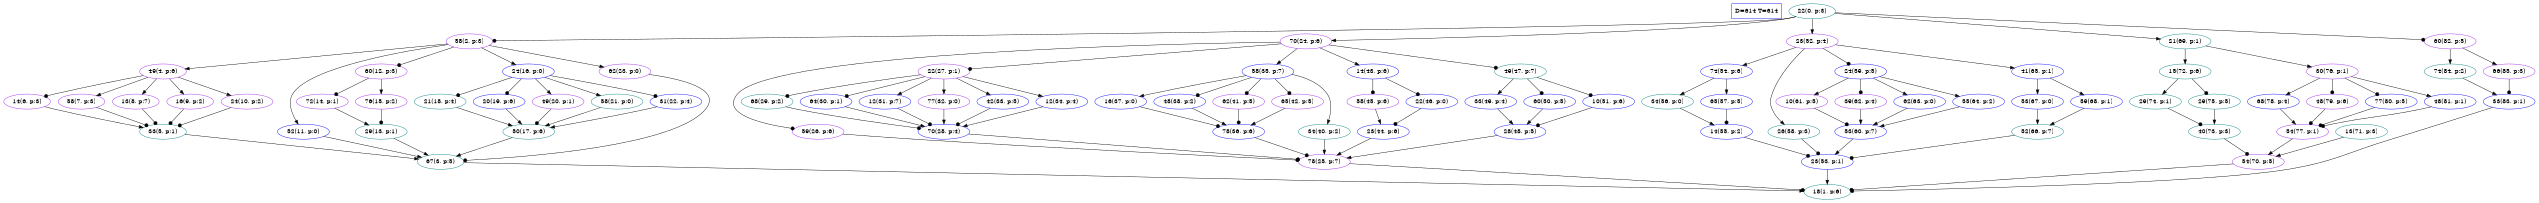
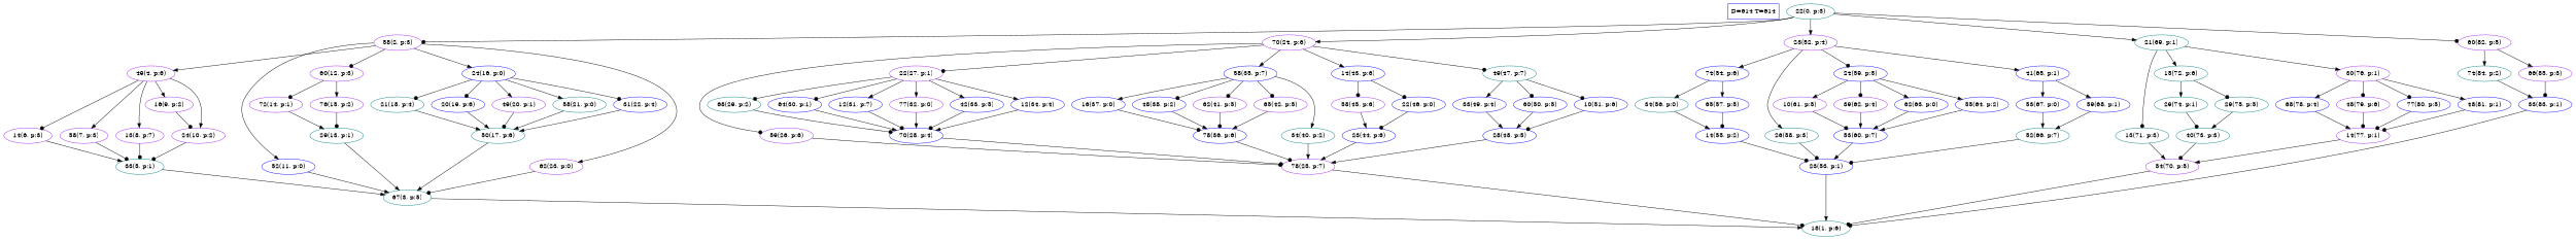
  digraph {
    node [color=blue]
    edge [arrowhead=normal]
    n1 [label="D=614 T=614" shape=box]
    n2 [color=teal label="22(0, p:3)"]
    n3 [color=purple label="58(2, p:3)"]
    n4 [color=purple label="70(24, p:6)"]
    n5 [color=purple label="23(52, p:4)"]
    n6 [color=teal label="21(69, p:1)"]
    n7 [color=purple label="60(82, p:5)"]
    n8 [color=purple label="49(4, p:6)"]
    n9 [label="52(11, p:0)"]
    n10 [color=purple label="60(12, p:3)"]
    n11 [label="24(16, p:0)"]
    n12 [color=purple label="62(23, p:0)"]
    n13 [color=purple label="59(26, p:6)"]
    n14 [color=purple label="22(27, p:1)"]
    n15 [label="58(35, p:7)"]
    n16 [label="14(43, p:6)"]
    n17 [color=teal label="49(47, p:7)"]
    n18 [label="74(54, p:6)"]
    n19 [color=teal label="26(58, p:3)"]
    n20 [label="24(59, p:5)"]
    n21 [label="41(65, p:1)"]
    n22 [color=teal label="13(71, p:3)"]
    n23 [color=teal label="15(72, p:6)"]
    n24 [color=purple label="30(76, p:1)"]
    n25 [color=teal label="74(84, p:2)"]
    n26 [color=purple label="66(85, p:3)"]
    n27 [color=teal label="18(1, p:6)"]
    n28 [color=purple label="14(6, p:3)"]
    n29 [color=purple label="58(7, p:3)"]
    n30 [color=purple label="13(8, p:7)"]
    n31 [color=purple label="16(9, p:2)"]
    n32 [color=purple label="24(10, p:2)"]
    n33 [color=teal label="67(3, p:5)"]
    n34 [color=purple label="72(14, p:1)"]
    n35 [color=purple label="76(15, p:2)"]
    n36 [color=teal label="21(18, p:4)"]
    n37 [label="20(19, p:6)"]
    n38 [color=purple label="49(20, p:1)"]
    n39 [color=teal label="58(21, p:0)"]
    n40 [label="31(22, p:4)"]
    n41 [color=teal label="33(5, p:1)"]
    n42 [color=teal label="29(13, p:1)"]
    n43 [color=teal label="50(17, p:6)"]
    n44 [color=purple label="78(25, p:7)"]
    n45 [color=teal label="68(29, p:2)"]
    n46 [label="64(30, p:1)"]
    n47 [label="12(31, p:7)"]
    n48 [color=purple label="77(32, p:0)"]
    n49 [label="42(33, p:5)"]
    n50 [label="12(34, p:4)"]
    n51 [label="16(37, p:0)"]
    n52 [label="48(38, p:2)"]
    n53 [color=teal label="34(40, p:2)"]
    n54 [color=purple label="62(41, p:5)"]
    n55 [color=purple label="65(42, p:5)"]
    n56 [color=purple label="58(45, p:6)"]
    n57 [label="22(46, p:0)"]
    n58 [label="33(49, p:4)"]
    n59 [label="60(50, p:5)"]
    n60 [label="10(51, p:6)"]
    n61 [label="70(28, p:4)"]
    n62 [label="78(36, p:6)"]
    n63 [label="23(44, p:6)"]
    n64 [label="28(48, p:5)"]
    n65 [color=teal label="34(56, p:0)"]
    n66 [label="65(57, p:5)"]
    n67 [label="23(53, p:1)"]
    n68 [color=purple label="10(61, p:5)"]
    n69 [color=purple label="39(62, p:4)"]
    n70 [label="62(63, p:0)"]
    n71 [label="55(64, p:2)"]
    n72 [label="53(67, p:0)"]
    n73 [label="59(68, p:1)"]
    n74 [label="14(55, p:2)"]
    n75 [label="53(60, p:7)"]
    n76 [color=teal label="52(66, p:7)"]
    n77 [color=purple label="54(70, p:5)"]
    n78 [color=teal label="29(74, p:1)"]
    n79 [color=teal label="29(75, p:5)"]
    n80 [label="68(78, p:4)"]
    n81 [color=purple label="48(79, p:6)"]
    n82 [label="77(80, p:5)"]
    n83 [label="48(81, p:1)"]
    n84 [color=teal label="40(73, p:3)"]
-   n85 [color=purple label="54(77, p:1)"]
+   n85 [color=purple label="14(77, p:1)"]
    n86 [label="33(83, p:1)"]
    n2 -> n3 [arrowhead=dot]
    n2 -> n4
    n2 -> n5
    n2 -> n6
    n2 -> n7 [arrowhead=dot]
    n3 -> n8
    n3 -> n9
    n3 -> n10 [arrowhead=dot]
    n3 -> n11
    n3 -> n12
    n4 -> n13 [arrowhead=dot]
    n4 -> n14 [arrowhead=dot]
    n4 -> n15
    n4 -> n16
    n4 -> n17 [arrowhead=dot]
    n5 -> n18
    n5 -> n19
    n5 -> n20 [arrowhead=dot]
    n5 -> n21
+   n6 -> n22 [arrowhead=dot]
    n6 -> n23
    n6 -> n24
    n7 -> n25
    n7 -> n26
    n8 -> n28 [arrowhead=dot]
    n8 -> n29
    n8 -> n30
    n8 -> n31
    n8 -> n32
    n9 -> n33
    n10 -> n34 [arrowhead=dot]
    n10 -> n35
    n11 -> n36 [arrowhead=dot]
    n11 -> n37 [arrowhead=dot]
    n11 -> n38
    n11 -> n39
    n11 -> n40 [arrowhead=dot]
    n12 -> n33 [arrowhead=dot]
    n13 -> n44 [arrowhead=dot]
    n14 -> n45 [arrowhead=dot]
    n14 -> n46 [arrowhead=dot]
    n14 -> n47
    n14 -> n48
    n14 -> n49
    n14 -> n50
    n15 -> n51
    n15 -> n52 [arrowhead=dot]
    n15 -> n53
    n15 -> n54 [arrowhead=dot]
    n15 -> n55 [arrowhead=dot]
    n16 -> n56 [arrowhead=dot]
    n16 -> n57 [arrowhead=dot]
    n17 -> n58
    n17 -> n59 [arrowhead=dot]
    n17 -> n60 [arrowhead=dot]
    n18 -> n65
    n18 -> n66
    n19 -> n67 [arrowhead=dot]
    n20 -> n68
    n20 -> n69 [arrowhead=dot]
    n20 -> n70
    n20 -> n71
    n21 -> n72
    n21 -> n73
    n22 -> n77
    n23 -> n78
    n23 -> n79 [arrowhead=dot]
    n24 -> n80
    n24 -> n81 [arrowhead=dot]
    n24 -> n82 [arrowhead=dot]
    n24 -> n83
    n25 -> n86
    n26 -> n86 [arrowhead=dot]
    n28 -> n41
    n29 -> n41 [arrowhead=dot]
    n30 -> n41 [arrowhead=dot]
-   n31 -> n41 [arrowhead=dot]
+   n31 -> n32 [arrowhead=dot]
    n32 -> n41 [arrowhead=dot]
    n33 -> n27
    n34 -> n42
    n35 -> n42 [arrowhead=dot]
    n36 -> n43
    n37 -> n43
    n38 -> n43 [arrowhead=dot]
    n39 -> n43
    n40 -> n43
    n41 -> n33
    n42 -> n33
    n43 -> n33
    n44 -> n27 [arrowhead=dot]
    n45 -> n61 [arrowhead=dot]
    n46 -> n61
    n47 -> n61 [arrowhead=dot]
    n48 -> n61
    n49 -> n61 [arrowhead=dot]
    n50 -> n61
    n51 -> n62 [arrowhead=dot]
    n52 -> n62
    n53 -> n44
    n54 -> n62 [arrowhead=dot]
    n55 -> n62
    n56 -> n63
    n57 -> n63 [arrowhead=dot]
    n58 -> n64
    n59 -> n64
    n60 -> n64 [arrowhead=dot]
    n61 -> n44 [arrowhead=dot]
    n62 -> n44 [arrowhead=dot]
    n63 -> n44
    n64 -> n44
    n65 -> n74
    n66 -> n74 [arrowhead=dot]
    n67 -> n27
    n68 -> n75 [arrowhead=dot]
    n69 -> n75
    n70 -> n75
    n71 -> n75
    n72 -> n76
    n73 -> n76
    n74 -> n67 [arrowhead=dot]
    n75 -> n67
    n76 -> n67 [arrowhead=dot]
    n77 -> n27 [arrowhead=dot]
    n78 -> n84 [arrowhead=dot]
    n79 -> n84
    n80 -> n85
    n81 -> n85 [arrowhead=dot]
    n82 -> n85 [arrowhead=dot]
    n83 -> n85 [arrowhead=dot]
    n84 -> n77 [arrowhead=dot]
    n85 -> n77
    n86 -> n27 [arrowhead=dot]
  }
